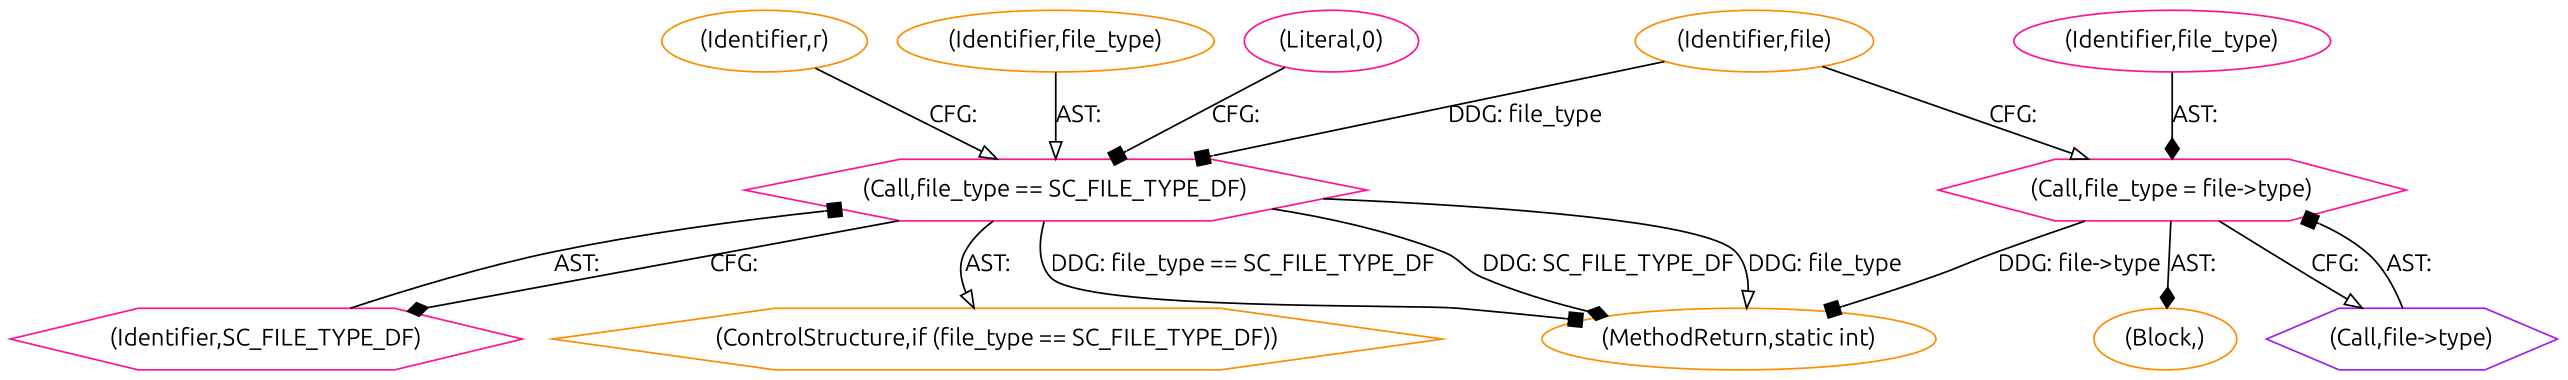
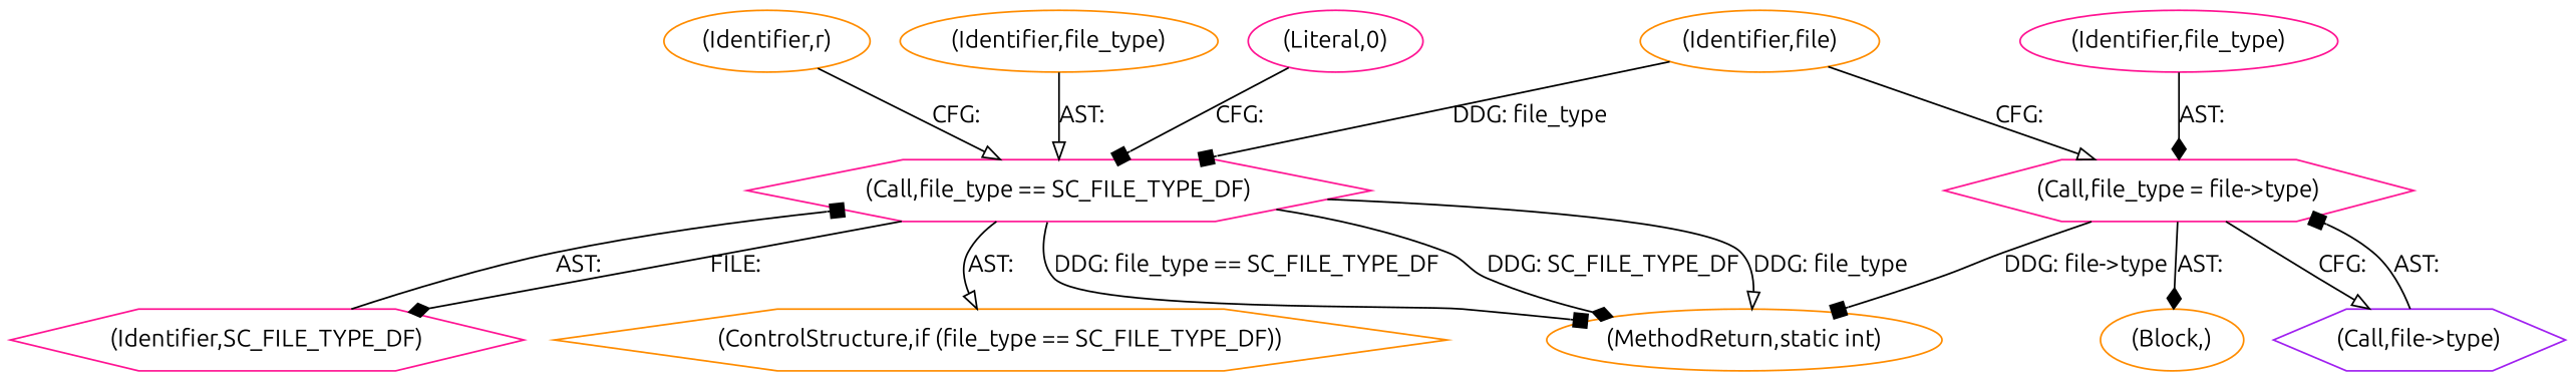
  digraph {
    fontname=Ubuntu
    node [color=darkorange fontname=Ubuntu shape=ellipse]
    edge [arrowhead=onormal fontname=Ubuntu]
    n1 [color=deeppink label="(Call,file_type = file->type)" shape=hexagon]
    n2 [color=purple label="(Call,file->type)" shape=hexagon]
    n3 [label="(MethodReturn,static int)"]
    n4 [label="(Block,)"]
    n5 [color=deeppink label="(Call,file_type == SC_FILE_TYPE_DF)" shape=hexagon]
    n6 [color=deeppink label="(Identifier,SC_FILE_TYPE_DF)" shape=hexagon]
    n7 [label="(ControlStructure,if (file_type == SC_FILE_TYPE_DF))" shape=hexagon]
    n8 [color=deeppink label="(Identifier,file_type)"]
    n9 [label="(Identifier,r)"]
    n10 [color=deeppink label="(Literal,0)"]
    n11 [label="(Identifier,file)"]
    n12 [label="(Identifier,file_type)"]
    n1 -> n2 [label="CFG: "]
    n1 -> n3 [arrowhead=box label="DDG: file->type"]
    n1 -> n4 [arrowhead=diamond label="AST: "]
    n2 -> n1 [arrowhead=box label="AST: "]
    n5 -> n3 [arrowhead=diamond label="DDG: SC_FILE_TYPE_DF"]
    n5 -> n3 [label="DDG: file_type"]
    n5 -> n3 [arrowhead=box label="DDG: file_type == SC_FILE_TYPE_DF"]
-   n5 -> n6 [arrowhead=diamond label="CFG: "]
+   n5 -> n6 [arrowhead=diamond label="FILE: "]
    n5 -> n7 [label="AST: "]
    n6 -> n5 [arrowhead=box label="AST: "]
    n8 -> n1 [arrowhead=diamond label="AST: "]
    n9 -> n5 [label="CFG: "]
    n10 -> n5 [arrowhead=box label="CFG: "]
    n11 -> n1 [label="CFG: "]
    n11 -> n5 [arrowhead=box label="DDG: file_type"]
    n12 -> n5 [label="AST: "]
  }
